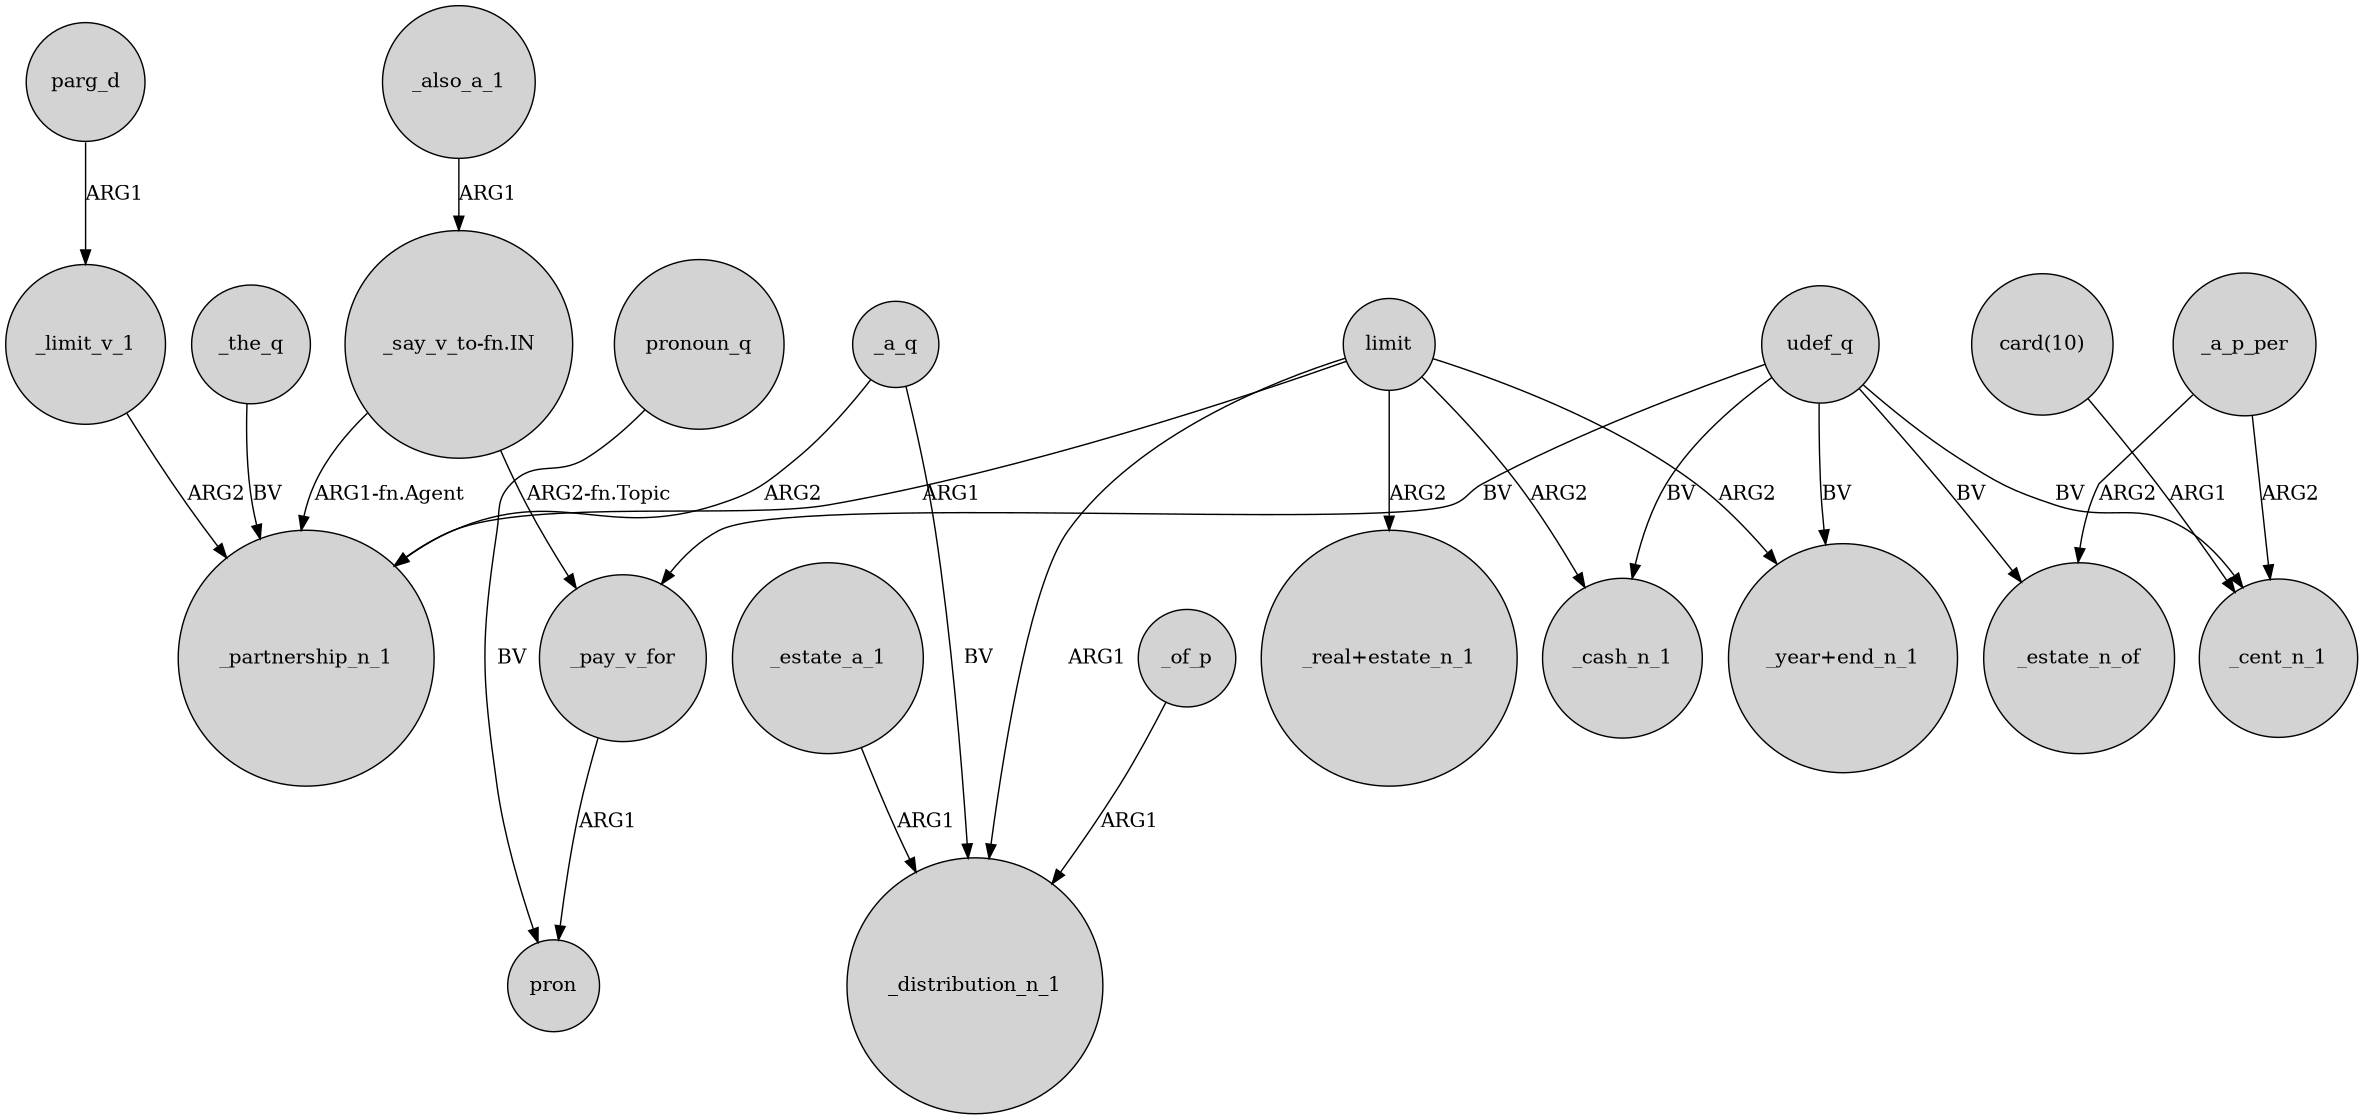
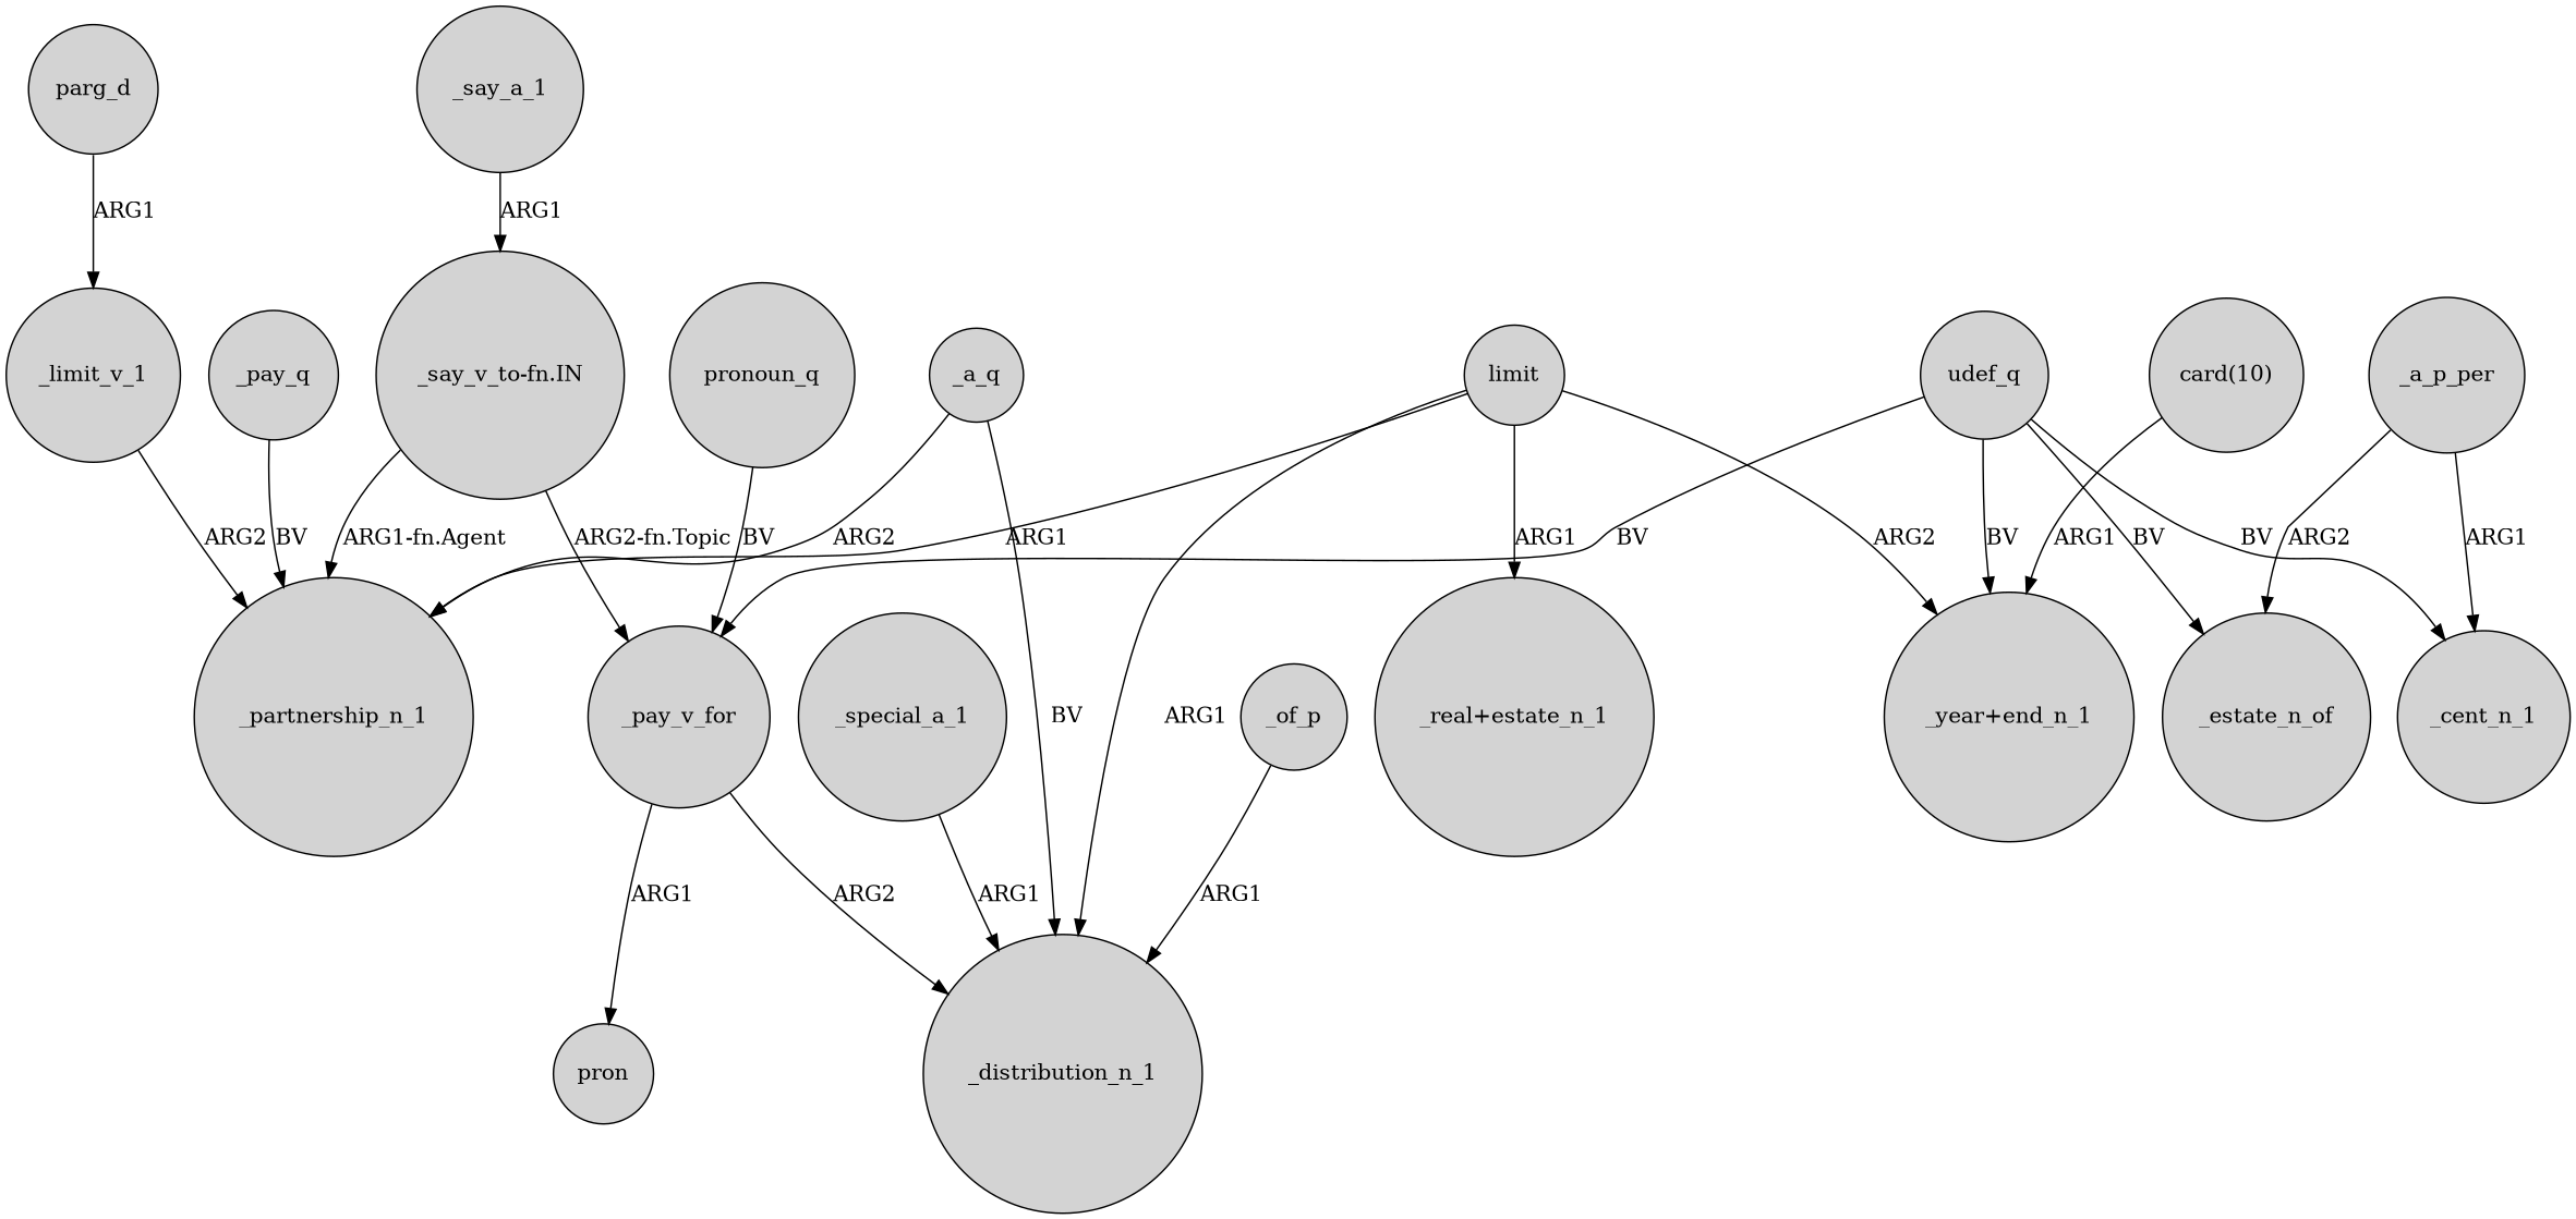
  digraph {
    node [shape=circle style=filled]
    parg_d
    _limit_v_1
    _partnership_n_1
-   _the_q
+   _the_q [label=_pay_q]
    _a_q
    _distribution_n_1
-   _also_a_1
+   _also_a_1 [label=_say_a_1]
    "_say_v_to-fn.IN"
    _pay_v_for
    pron
-   _special_a_1 [label=_estate_a_1]
+   _special_a_1
    n12 [label=limit]
    "_year+end_n_1"
-   _cash_n_1
    "_real+estate_n_1"
    _of_p
    udef_q
    _cent_n_1
    n19 [label=_estate_n_of]
    "card(10)"
    pronoun_q
    _a_p_per
    parg_d -> _limit_v_1 [label=ARG1]
    _limit_v_1 -> _partnership_n_1 [label=ARG2]
    _the_q -> _partnership_n_1 [label=BV]
    _a_q -> _partnership_n_1 [label=ARG2]
    _a_q -> _distribution_n_1 [label=BV]
    _also_a_1 -> "_say_v_to-fn.IN" [label=ARG1]
    "_say_v_to-fn.IN" -> _partnership_n_1 [label="ARG1-fn.Agent"]
    "_say_v_to-fn.IN" -> _pay_v_for [label="ARG2-fn.Topic"]
+   _pay_v_for -> _distribution_n_1 [label=ARG2]
    _pay_v_for -> pron [label=ARG1]
    _special_a_1 -> _distribution_n_1 [label=ARG1]
    n12 -> _partnership_n_1 [label=ARG1]
    n12 -> _distribution_n_1 [label=ARG1]
    n12 -> "_year+end_n_1" [label=ARG2]
-   n12 -> _cash_n_1 [label=ARG2]
-   n12 -> "_real+estate_n_1" [label=ARG2]
+   n12 -> "_real+estate_n_1" [label=ARG1]
    _of_p -> _distribution_n_1 [label=ARG1]
    udef_q -> _pay_v_for [label=BV]
    udef_q -> "_year+end_n_1" [label=BV]
-   udef_q -> _cash_n_1 [label=BV]
    udef_q -> _cent_n_1 [label=BV]
    udef_q -> n19 [label=BV]
-   "card(10)" -> _cent_n_1 [label=ARG1]
-   pronoun_q -> pron [label=BV]
-   _a_p_per -> _cent_n_1 [label=ARG2]
+   "card(10)" -> "_year+end_n_1" [label=ARG1]
+   pronoun_q -> _pay_v_for [label=BV]
+   _a_p_per -> _cent_n_1 [label=ARG1]
    _a_p_per -> n19 [label=ARG2]
  }
